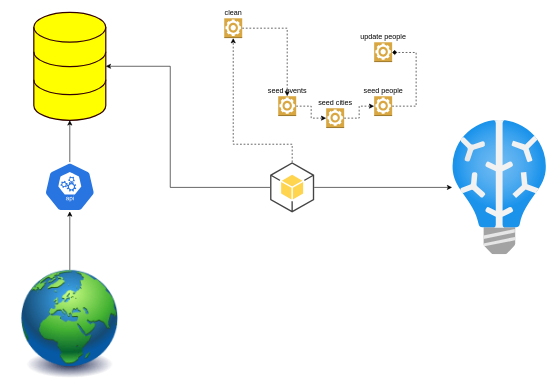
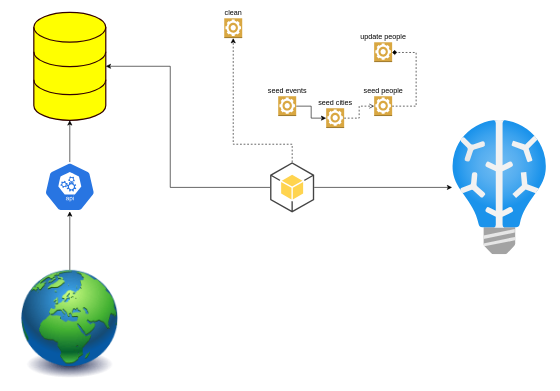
  <mxCell id="0" />
  <mxCell id="1" parent="0" />
  <mxCell id="2" value="" style="html=1;verticalLabelPosition=bottom;align=center;labelBackgroundColor=#ffffff;verticalAlign=top;strokeWidth=2;strokeColor=#330000;shadow=0;dashed=0;shape=mxgraph.ios7.icons.data;fillColor=#FFFF00;" parent="1" vertex="1"><mxGeometry x="55.5" y="20.08" width="120" height="180" as="geometry" /></mxCell>
  <mxCell id="3" style="edgeStyle=orthogonalEdgeStyle;rounded=0;orthogonalLoop=1;jettySize=auto;html=1;dashed=1;" parent="1" source="6" target="8" edge="1"><mxGeometry relative="1" as="geometry"><Array as="points"><mxPoint x="486" y="240" /><mxPoint x="388" y="240" /></Array></mxGeometry></mxCell>
  <mxCell id="4" style="edgeStyle=orthogonalEdgeStyle;rounded=0;orthogonalLoop=1;jettySize=auto;html=1;" parent="1" source="6" target="15" edge="1"><mxGeometry relative="1" as="geometry" /></mxCell>
  <mxCell id="5" style="edgeStyle=orthogonalEdgeStyle;rounded=0;orthogonalLoop=1;jettySize=auto;html=1;" parent="1" source="6" target="2" edge="1"><mxGeometry relative="1" as="geometry"><Array as="points"><mxPoint x="283" y="312" /><mxPoint x="283" y="110" /></Array></mxGeometry></mxCell>
  <mxCell id="6" value="" style="outlineConnect=0;dashed=0;verticalLabelPosition=bottom;verticalAlign=top;align=center;html=1;shape=mxgraph.aws3.android;fillColor=#FFD44F;gradientColor=none;" parent="1" vertex="1"><mxGeometry x="449.5" y="270" width="73.5" height="84" as="geometry" /></mxCell>
- <mxCell id="7" style="edgeStyle=orthogonalEdgeStyle;rounded=0;orthogonalLoop=1;jettySize=auto;html=1;dashed=1;" edge="1" parent="1" source="8" target="10"><mxGeometry relative="1" as="geometry" /></mxCell>
  <mxCell id="8" value="clean" style="outlineConnect=0;dashed=0;verticalLabelPosition=top;verticalAlign=bottom;align=center;html=1;shape=mxgraph.aws3.worker;fillColor=#D9A741;gradientColor=none;labelPosition=center;" parent="1" vertex="1"><mxGeometry x="373" y="30" width="30" height="33" as="geometry" /></mxCell>
- <mxCell id="9" style="edgeStyle=orthogonalEdgeStyle;rounded=0;orthogonalLoop=1;jettySize=auto;html=1;dashed=1;" edge="1" parent="1" source="10" target="12"><mxGeometry relative="1" as="geometry" /></mxCell>
+ <mxCell id="9" style="edgeStyle=orthogonalEdgeStyle;rounded=0;orthogonalLoop=1;jettySize=auto;html=1;dashed=0;" edge="1" parent="1" source="10" target="12"><mxGeometry relative="1" as="geometry" /></mxCell>
  <mxCell id="10" value="seed events" style="outlineConnect=0;dashed=0;verticalLabelPosition=top;verticalAlign=bottom;align=center;html=1;shape=mxgraph.aws3.worker;fillColor=#D9A741;gradientColor=none;labelPosition=center;" parent="1" vertex="1"><mxGeometry x="463" y="160" width="30" height="33" as="geometry" /></mxCell>
- <mxCell id="11" value="" style="edgeStyle=orthogonalEdgeStyle;rounded=0;orthogonalLoop=1;jettySize=auto;html=1;fontFamily=Helvetica;fontSize=12;fontColor=default;dashed=1;" edge="1" parent="1" source="12" target="17"><mxGeometry relative="1" as="geometry" /></mxCell>
+ <mxCell id="11" value="" style="edgeStyle=orthogonalEdgeStyle;rounded=0;orthogonalLoop=1;jettySize=auto;html=1;fontFamily=Helvetica;fontSize=12;fontColor=default;dashed=1;endArrow=open;" edge="1" parent="1" source="12" target="17"><mxGeometry relative="1" as="geometry" /></mxCell>
  <mxCell id="12" value="seed cities" style="outlineConnect=0;dashed=0;verticalLabelPosition=top;verticalAlign=bottom;align=center;html=1;shape=mxgraph.aws3.worker;fillColor=#D9A741;gradientColor=none;labelPosition=center;" parent="1" vertex="1"><mxGeometry x="543" y="180" width="30" height="33" as="geometry" /></mxCell>
  <mxCell id="13" style="edgeStyle=orthogonalEdgeStyle;rounded=0;orthogonalLoop=1;jettySize=auto;html=1;entryX=0.5;entryY=1;entryDx=0;entryDy=0;entryPerimeter=0;" parent="1" source="14" target="20" edge="1"><mxGeometry relative="1" as="geometry"><mxPoint x="123" y="450" as="targetPoint" /></mxGeometry></mxCell>
  <mxCell id="14" value="" style="image;html=1;image=img/lib/clip_art/general/Earth_globe_128x128.png" parent="1" vertex="1"><mxGeometry x="20.5" y="450" width="190" height="180" as="geometry" /></mxCell>
  <mxCell id="15" value="" style="image;aspect=fixed;html=1;points=[];align=center;fontSize=12;image=img/lib/azure2/ai_machine_learning/Batch_AI.svg;" parent="1" vertex="1"><mxGeometry x="753" y="200.08" width="158" height="223.83" as="geometry" /></mxCell>
  <mxCell id="16" value="" style="edgeStyle=orthogonalEdgeStyle;rounded=0;orthogonalLoop=1;jettySize=auto;html=1;fontFamily=Helvetica;fontSize=12;fontColor=default;dashed=1;endArrow=diamond;" edge="1" parent="1" source="17" target="18"><mxGeometry relative="1" as="geometry"><Array as="points"><mxPoint x="693" y="177" /><mxPoint x="693" y="87" /></Array></mxGeometry></mxCell>
  <mxCell id="17" value="seed people" style="outlineConnect=0;dashed=0;verticalLabelPosition=top;verticalAlign=bottom;align=center;html=1;shape=mxgraph.aws3.worker;fillColor=#D9A741;gradientColor=none;labelPosition=center;" vertex="1" parent="1"><mxGeometry x="623" y="160" width="30" height="33" as="geometry" /></mxCell>
  <mxCell id="18" value="update people" style="outlineConnect=0;dashed=0;verticalLabelPosition=top;verticalAlign=bottom;align=center;html=1;shape=mxgraph.aws3.worker;fillColor=#D9A741;gradientColor=none;labelPosition=center;" vertex="1" parent="1"><mxGeometry x="623" y="70" width="30" height="33" as="geometry" /></mxCell>
  <mxCell id="19" style="edgeStyle=orthogonalEdgeStyle;rounded=0;orthogonalLoop=1;jettySize=auto;html=1;fontFamily=Helvetica;fontSize=12;fontColor=default;" edge="1" parent="1" source="20" target="2"><mxGeometry relative="1" as="geometry" /></mxCell>
  <mxCell id="20" value="" style="sketch=0;html=1;dashed=0;whitespace=wrap;fillColor=#2875E2;strokeColor=#ffffff;points=[[0.005,0.63,0],[0.1,0.2,0],[0.9,0.2,0],[0.5,0,0],[0.995,0.63,0],[0.72,0.99,0],[0.5,1,0],[0.28,0.99,0]];verticalLabelPosition=bottom;align=center;verticalAlign=top;shape=mxgraph.kubernetes.icon;prIcon=api;fontFamily=Helvetica;fontSize=12;fontColor=default;" vertex="1" parent="1"><mxGeometry x="73" y="270" width="85" height="82.01" as="geometry" /></mxCell>
